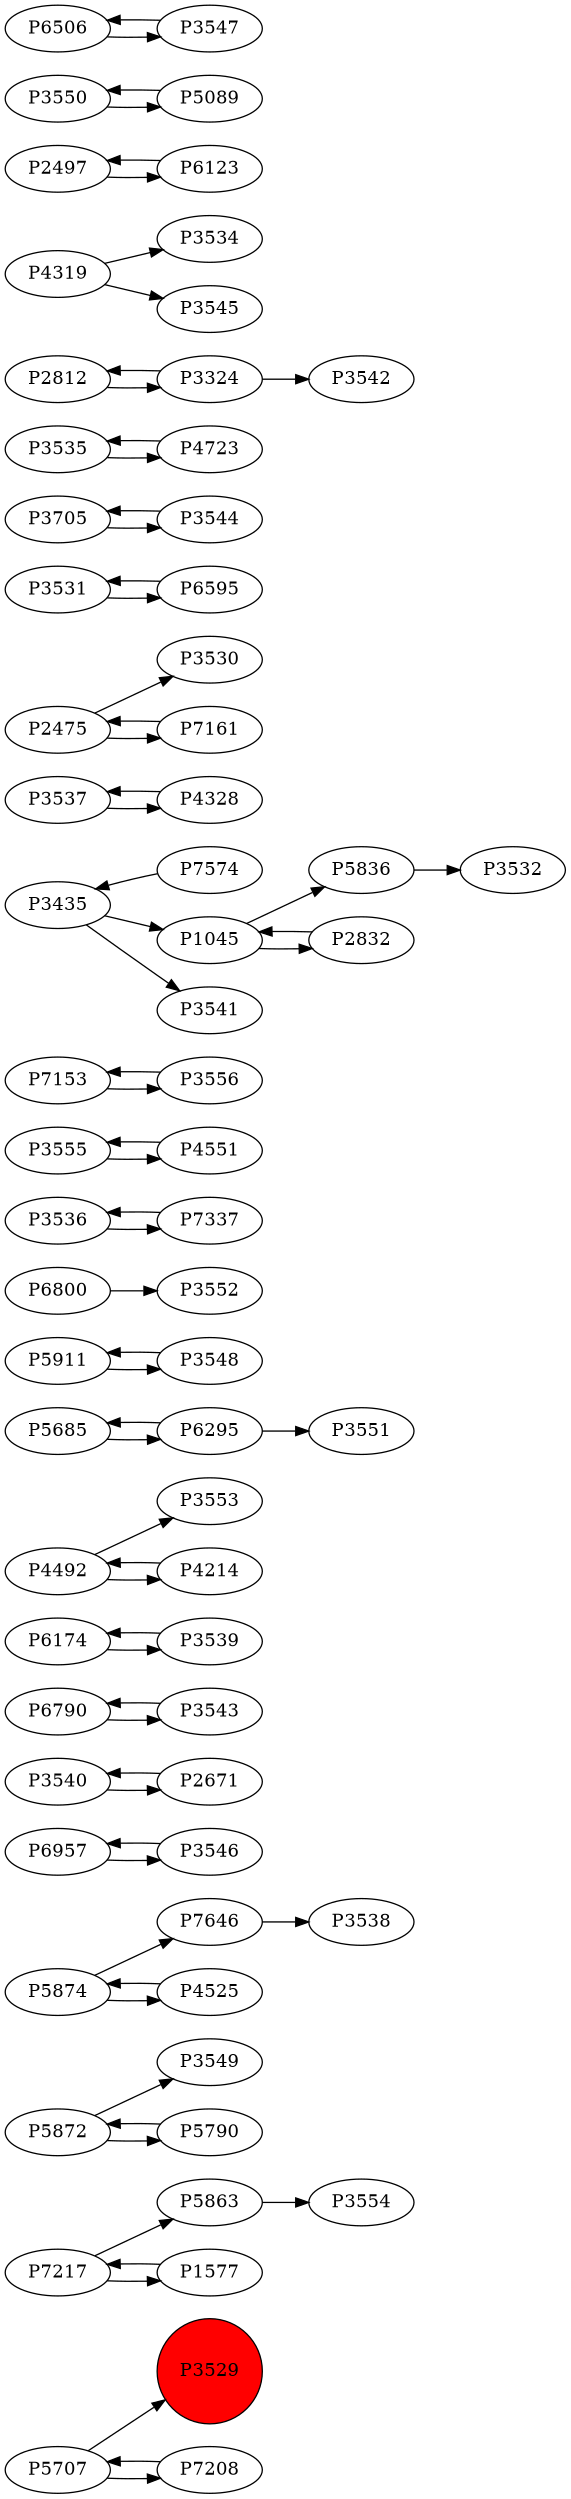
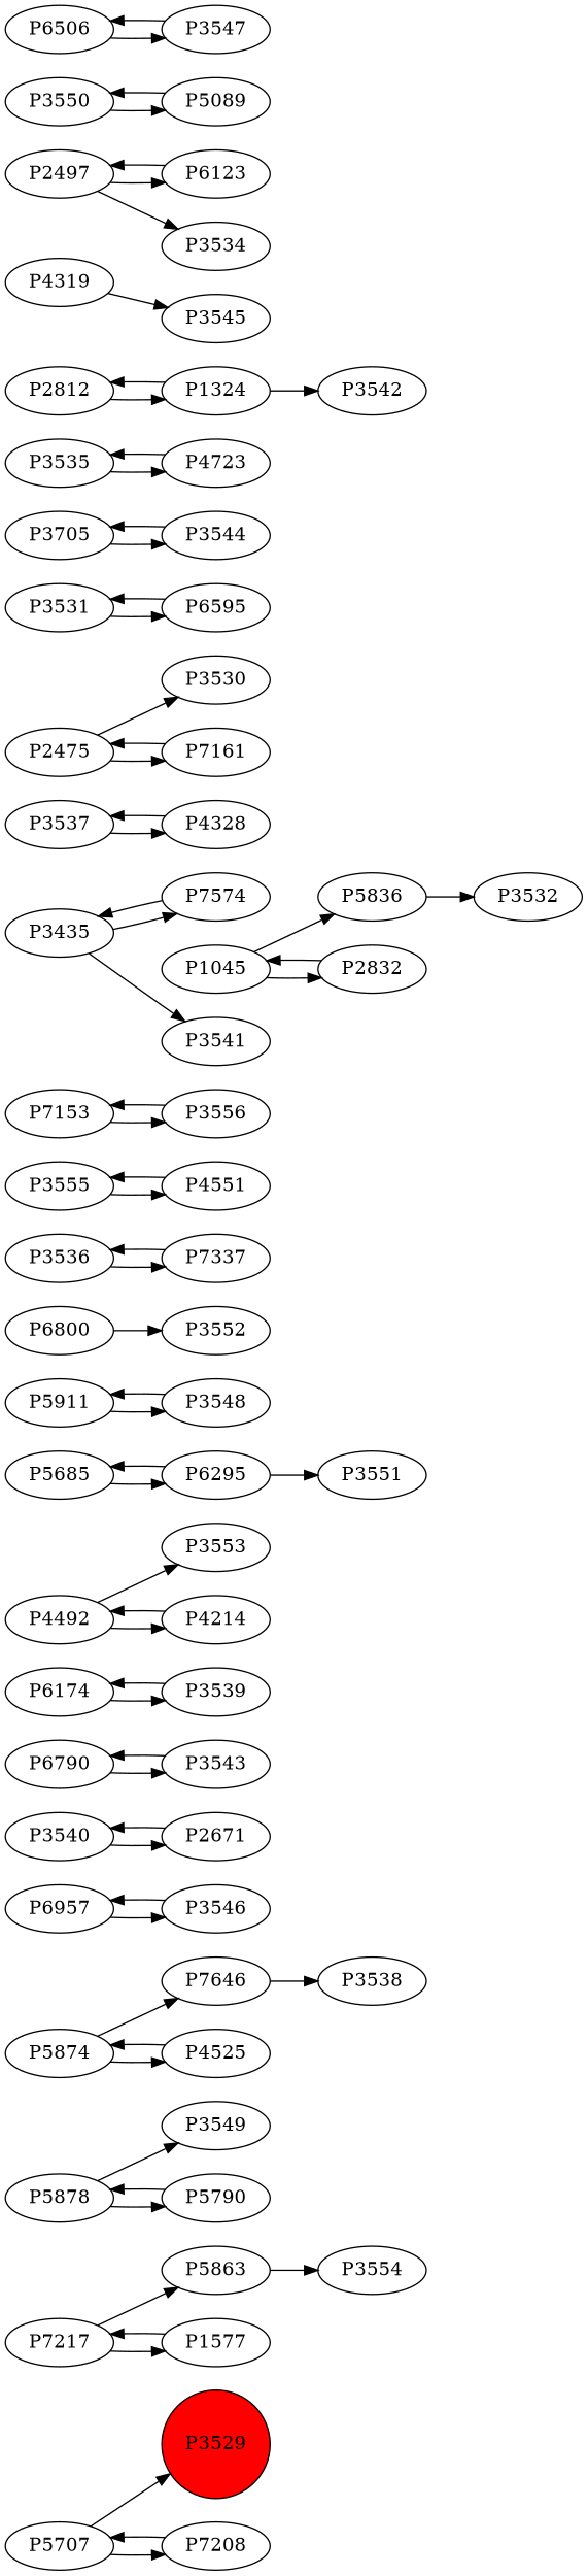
  digraph {
    rankdir=LR
    P3529 [fillcolor=red shape=circle style=filled]
    P5707
    P7208
    P7217
    P5863
    P1577
    P3554
-   P5872
+   P5872 [label=P5878]
    P3549
    P5790
    P7646
    P3538
    P6957
    P3546
    P3540
    P2671
    P6790
    P3543
    P6174
    P3539
    P5874
    P4525
    P4492
    P3553
    P4214
    P5685
    P6295
    P3551
    P5911
    P3548
    P6800
    P3552
    P3536
    P7337
    P3555
    P4551
    P7153
    P3556
    P1045
    P5836
    P2832
    P3532
    P7574
    P3435
    P3541
    P3537
    P4328
    P2475
    P3530
    P7161
    P3531
    P6595
    P3705
    P3544
    P3535
    P4723
    P2812
-   P1324 [label=P3324]
+   P1324
    P3542
    P2497
    P3534
    P6123
    P4319
    P3545
    P3550
    P5089
    P6506
    P3547
    P5707 -> P3529
    P5707 -> P7208
    P7208 -> P5707
    P7217 -> P5863
    P7217 -> P1577
    P5863 -> P3554
    P1577 -> P7217
    P5872 -> P3549
    P5872 -> P5790
    P5790 -> P5872
    P7646 -> P3538
    P6957 -> P3546
    P3546 -> P6957
    P3540 -> P2671
    P2671 -> P3540
    P6790 -> P3543
    P3543 -> P6790
    P6174 -> P3539
    P3539 -> P6174
    P5874 -> P7646
    P5874 -> P4525
    P4525 -> P5874
    P4492 -> P3553
    P4492 -> P4214
    P4214 -> P4492
    P5685 -> P6295
    P6295 -> P5685
    P6295 -> P3551
    P5911 -> P3548
    P3548 -> P5911
    P6800 -> P3552
    P3536 -> P7337
    P7337 -> P3536
    P3555 -> P4551
    P4551 -> P3555
    P7153 -> P3556
    P3556 -> P7153
    P1045 -> P5836
    P1045 -> P2832
    P5836 -> P3532
    P2832 -> P1045
    P7574 -> P3435
-   P3435 -> P1045
+   P3435 -> P7574
    P3435 -> P3541
    P3537 -> P4328
    P4328 -> P3537
    P2475 -> P3530
    P2475 -> P7161
    P7161 -> P2475
    P3531 -> P6595
    P6595 -> P3531
    P3705 -> P3544
    P3544 -> P3705
    P3535 -> P4723
    P4723 -> P3535
    P2812 -> P1324
    P1324 -> P2812
    P1324 -> P3542
-   P4319 -> P3534
+   P2497 -> P3534
    P2497 -> P6123
    P6123 -> P2497
    P4319 -> P3545
    P3550 -> P5089
    P5089 -> P3550
    P6506 -> P3547
    P3547 -> P6506
  }
